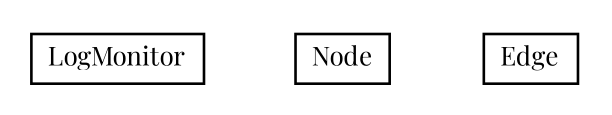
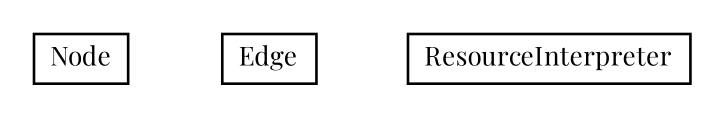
  digraph {
    nodesep=0.25
    ranksep=0.5
    fontname="Playfair Display"
    node [fontcolor=black fontname="Playfair Display" fontsize=10.0 shape=plaintext]
-   n1 [label=<<table title="org.universAAL.tools.logmonitor.rdfvis.LogMonitor" border="0" cellborder="1" cellspacing="0" cellpadding="2" port="p" href="./LogMonitor.html"> 		<tr><td><table border="0" cellspacing="0" cellpadding="1"> <tr><td align="center" balign="center"> LogMonitor </td></tr> 		</table></td></tr> 		</table>>]
    n2 [label=<<table title="org.universAAL.tools.logmonitor.rdfvis.Node" border="0" cellborder="1" cellspacing="0" cellpadding="2" port="p" href="./Node.html"> 		<tr><td><table border="0" cellspacing="0" cellpadding="1"> <tr><td align="center" balign="center"> Node </td></tr> 		</table></td></tr> 		</table>>]
    n3 [label=<<table title="org.universAAL.tools.logmonitor.rdfvis.Edge" border="0" cellborder="1" cellspacing="0" cellpadding="2" port="p" href="./Edge.html"> 		<tr><td><table border="0" cellspacing="0" cellpadding="1"> <tr><td align="center" balign="center"> Edge </td></tr> 		</table></td></tr> 		</table>>]
+   n4 [label=<<table title="org.universAAL.tools.logmonitor.rdfvis.ResourceInterpreter" border="0" cellborder="1" cellspacing="0" cellpadding="2" port="p" href="./ResourceInterpreter.html"> 		<tr><td><table border="0" cellspacing="0" cellpadding="1"> <tr><td align="center" balign="center"> ResourceInterpreter </td></tr> 		</table></td></tr> 		</table>>]
  }
